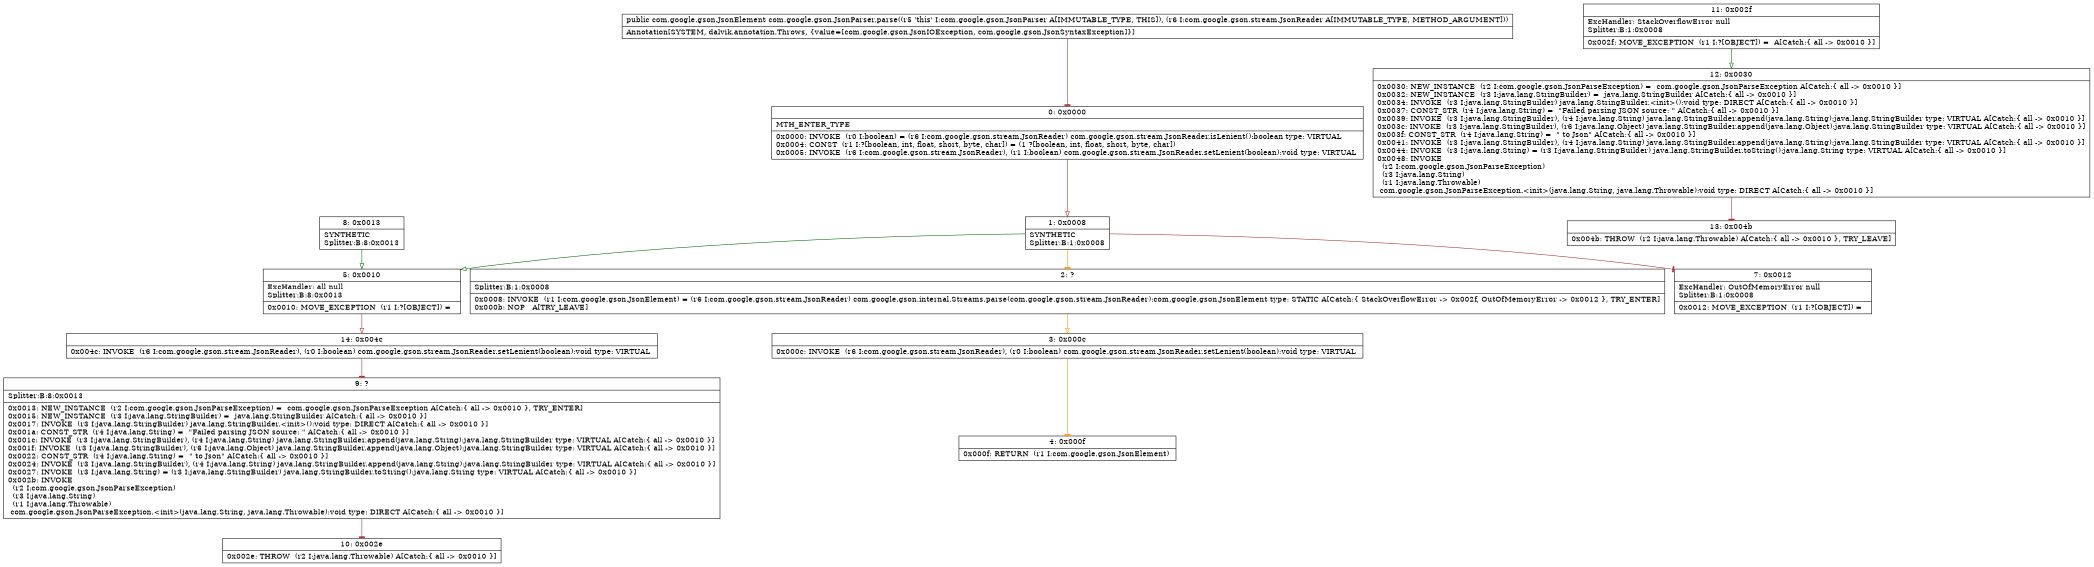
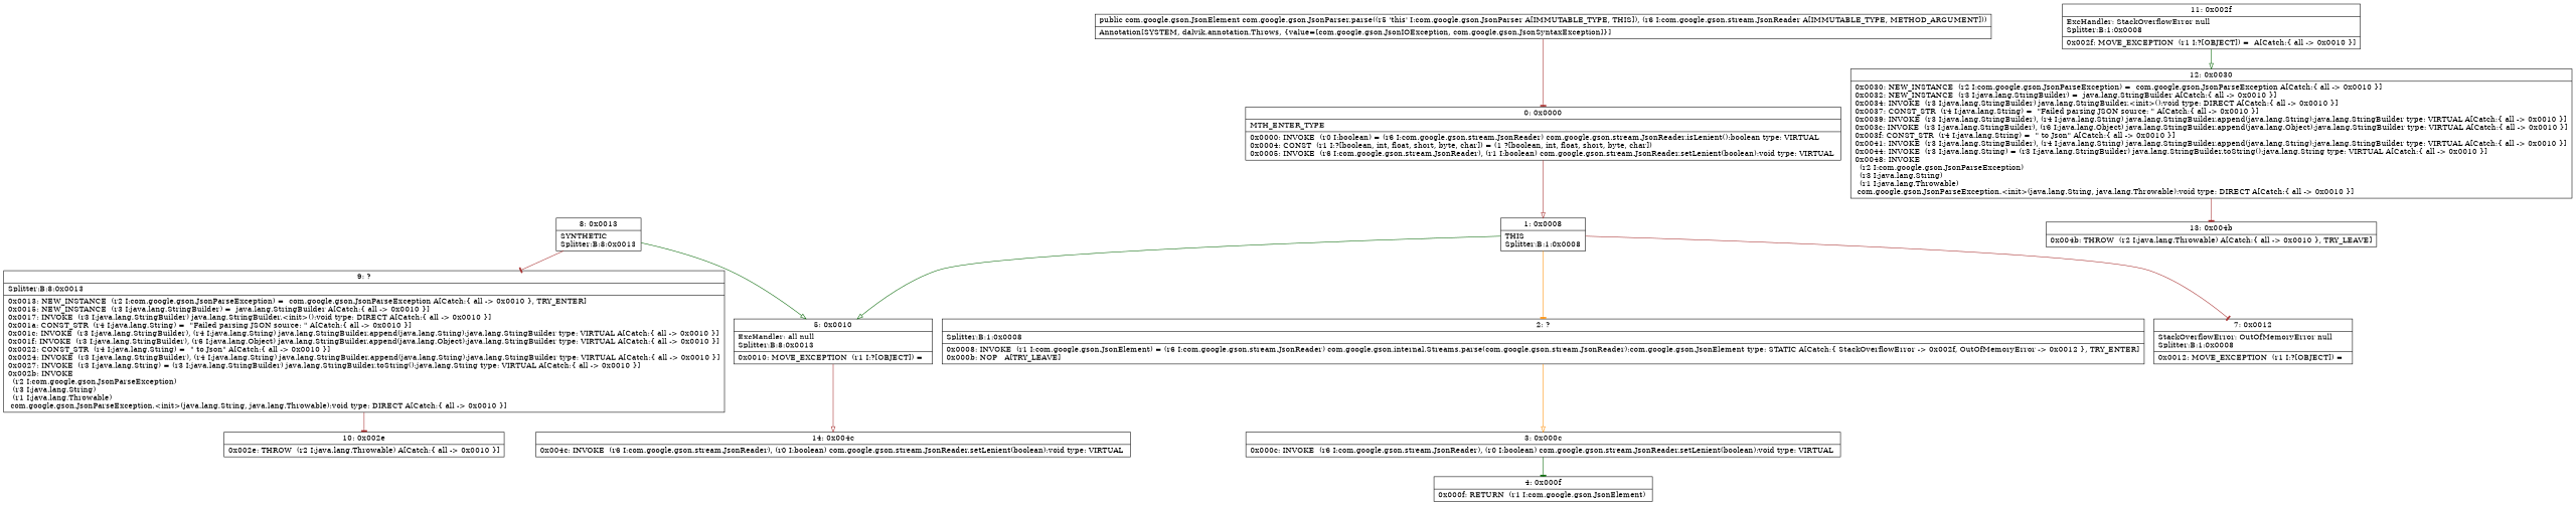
  digraph {
    node [shape=record]
    edge [arrowhead=tee color=brown]
    n1 [label="{0\:\ 0x0000|MTH_ENTER_TYPE\l|0x0000: INVOKE  (r0 I:boolean) = (r6 I:com.google.gson.stream.JsonReader) com.google.gson.stream.JsonReader.isLenient():boolean type: VIRTUAL \l0x0004: CONST  (r1 I:?[boolean, int, float, short, byte, char]) = (1 ?[boolean, int, float, short, byte, char]) \l0x0005: INVOKE  (r6 I:com.google.gson.stream.JsonReader), (r1 I:boolean) com.google.gson.stream.JsonReader.setLenient(boolean):void type: VIRTUAL \l}"]
-   n2 [label="{1\:\ 0x0008|SYNTHETIC\lSplitter:B:1:0x0008\l}"]
+   n2 [label="{1\:\ 0x0008|THIS\lSplitter:B:1:0x0008\l}"]
    n3 [label="{2\:\ ?|Splitter:B:1:0x0008\l|0x0008: INVOKE  (r1 I:com.google.gson.JsonElement) = (r6 I:com.google.gson.stream.JsonReader) com.google.gson.internal.Streams.parse(com.google.gson.stream.JsonReader):com.google.gson.JsonElement type: STATIC A[Catch:\{ StackOverflowError \-\> 0x002f, OutOfMemoryError \-\> 0x0012 \}, TRY_ENTER]\l0x000b: NOP   A[TRY_LEAVE]\l}"]
    n4 [label="{5\:\ 0x0010|ExcHandler: all null\lSplitter:B:8:0x0013\l|0x0010: MOVE_EXCEPTION  (r1 I:?[OBJECT]) =  \l}"]
-   n5 [label="{7\:\ 0x0012|ExcHandler: OutOfMemoryError null\lSplitter:B:1:0x0008\l|0x0012: MOVE_EXCEPTION  (r1 I:?[OBJECT]) =  \l}"]
+   n5 [label="{7\:\ 0x0012|StackOverflowError: OutOfMemoryError null\lSplitter:B:1:0x0008\l|0x0012: MOVE_EXCEPTION  (r1 I:?[OBJECT]) =  \l}"]
    n6 [label="{3\:\ 0x000c|0x000c: INVOKE  (r6 I:com.google.gson.stream.JsonReader), (r0 I:boolean) com.google.gson.stream.JsonReader.setLenient(boolean):void type: VIRTUAL \l}"]
    n7 [label="{14\:\ 0x004c|0x004c: INVOKE  (r6 I:com.google.gson.stream.JsonReader), (r0 I:boolean) com.google.gson.stream.JsonReader.setLenient(boolean):void type: VIRTUAL \l}"]
    n8 [label="{11\:\ 0x002f|ExcHandler: StackOverflowError null\lSplitter:B:1:0x0008\l|0x002f: MOVE_EXCEPTION  (r1 I:?[OBJECT]) =  A[Catch:\{ all \-\> 0x0010 \}]\l}"]
    n9 [label="{12\:\ 0x0030|0x0030: NEW_INSTANCE  (r2 I:com.google.gson.JsonParseException) =  com.google.gson.JsonParseException A[Catch:\{ all \-\> 0x0010 \}]\l0x0032: NEW_INSTANCE  (r3 I:java.lang.StringBuilder) =  java.lang.StringBuilder A[Catch:\{ all \-\> 0x0010 \}]\l0x0034: INVOKE  (r3 I:java.lang.StringBuilder) java.lang.StringBuilder.\<init\>():void type: DIRECT A[Catch:\{ all \-\> 0x0010 \}]\l0x0037: CONST_STR  (r4 I:java.lang.String) =  \"Failed parsing JSON source: \" A[Catch:\{ all \-\> 0x0010 \}]\l0x0039: INVOKE  (r3 I:java.lang.StringBuilder), (r4 I:java.lang.String) java.lang.StringBuilder.append(java.lang.String):java.lang.StringBuilder type: VIRTUAL A[Catch:\{ all \-\> 0x0010 \}]\l0x003c: INVOKE  (r3 I:java.lang.StringBuilder), (r6 I:java.lang.Object) java.lang.StringBuilder.append(java.lang.Object):java.lang.StringBuilder type: VIRTUAL A[Catch:\{ all \-\> 0x0010 \}]\l0x003f: CONST_STR  (r4 I:java.lang.String) =  \" to Json\" A[Catch:\{ all \-\> 0x0010 \}]\l0x0041: INVOKE  (r3 I:java.lang.StringBuilder), (r4 I:java.lang.String) java.lang.StringBuilder.append(java.lang.String):java.lang.StringBuilder type: VIRTUAL A[Catch:\{ all \-\> 0x0010 \}]\l0x0044: INVOKE  (r3 I:java.lang.String) = (r3 I:java.lang.StringBuilder) java.lang.StringBuilder.toString():java.lang.String type: VIRTUAL A[Catch:\{ all \-\> 0x0010 \}]\l0x0048: INVOKE  \l  (r2 I:com.google.gson.JsonParseException)\l  (r3 I:java.lang.String)\l  (r1 I:java.lang.Throwable)\l com.google.gson.JsonParseException.\<init\>(java.lang.String, java.lang.Throwable):void type: DIRECT A[Catch:\{ all \-\> 0x0010 \}]\l}"]
    n10 [label="{4\:\ 0x000f|0x000f: RETURN  (r1 I:com.google.gson.JsonElement) \l}"]
    n11 [label="{8\:\ 0x0013|SYNTHETIC\lSplitter:B:8:0x0013\l}"]
    n12 [label="{9\:\ ?|Splitter:B:8:0x0013\l|0x0013: NEW_INSTANCE  (r2 I:com.google.gson.JsonParseException) =  com.google.gson.JsonParseException A[Catch:\{ all \-\> 0x0010 \}, TRY_ENTER]\l0x0015: NEW_INSTANCE  (r3 I:java.lang.StringBuilder) =  java.lang.StringBuilder A[Catch:\{ all \-\> 0x0010 \}]\l0x0017: INVOKE  (r3 I:java.lang.StringBuilder) java.lang.StringBuilder.\<init\>():void type: DIRECT A[Catch:\{ all \-\> 0x0010 \}]\l0x001a: CONST_STR  (r4 I:java.lang.String) =  \"Failed parsing JSON source: \" A[Catch:\{ all \-\> 0x0010 \}]\l0x001c: INVOKE  (r3 I:java.lang.StringBuilder), (r4 I:java.lang.String) java.lang.StringBuilder.append(java.lang.String):java.lang.StringBuilder type: VIRTUAL A[Catch:\{ all \-\> 0x0010 \}]\l0x001f: INVOKE  (r3 I:java.lang.StringBuilder), (r6 I:java.lang.Object) java.lang.StringBuilder.append(java.lang.Object):java.lang.StringBuilder type: VIRTUAL A[Catch:\{ all \-\> 0x0010 \}]\l0x0022: CONST_STR  (r4 I:java.lang.String) =  \" to Json\" A[Catch:\{ all \-\> 0x0010 \}]\l0x0024: INVOKE  (r3 I:java.lang.StringBuilder), (r4 I:java.lang.String) java.lang.StringBuilder.append(java.lang.String):java.lang.StringBuilder type: VIRTUAL A[Catch:\{ all \-\> 0x0010 \}]\l0x0027: INVOKE  (r3 I:java.lang.String) = (r3 I:java.lang.StringBuilder) java.lang.StringBuilder.toString():java.lang.String type: VIRTUAL A[Catch:\{ all \-\> 0x0010 \}]\l0x002b: INVOKE  \l  (r2 I:com.google.gson.JsonParseException)\l  (r3 I:java.lang.String)\l  (r1 I:java.lang.Throwable)\l com.google.gson.JsonParseException.\<init\>(java.lang.String, java.lang.Throwable):void type: DIRECT A[Catch:\{ all \-\> 0x0010 \}]\l}"]
    n13 [label="{10\:\ 0x002e|0x002e: THROW  (r2 I:java.lang.Throwable) A[Catch:\{ all \-\> 0x0010 \}]\l}"]
    n14 [label="{13\:\ 0x004b|0x004b: THROW  (r2 I:java.lang.Throwable) A[Catch:\{ all \-\> 0x0010 \}, TRY_LEAVE]\l}"]
    n15 [label="{public com.google.gson.JsonElement com.google.gson.JsonParser.parse((r5 'this' I:com.google.gson.JsonParser A[IMMUTABLE_TYPE, THIS]), (r6 I:com.google.gson.stream.JsonReader A[IMMUTABLE_TYPE, METHOD_ARGUMENT]))  | Annotation[SYSTEM, dalvik.annotation.Throws, \{value=[com.google.gson.JsonIOException, com.google.gson.JsonSyntaxException]\}]\l}"]
    n1 -> n2 [arrowhead=onormal]
    n2 -> n3 [color=darkorange]
    n2 -> n4 [arrowhead=onormal color=darkgreen]
    n2 -> n5
    n3 -> n6 [arrowhead=onormal color=darkorange]
    n4 -> n7 [arrowhead=onormal]
-   n6 -> n10 [color=darkorange]
+   n6 -> n10 [color=darkgreen]
    n8 -> n9 [arrowhead=onormal color=darkgreen]
    n9 -> n14
    n11 -> n4 [arrowhead=onormal color=darkgreen]
-   n7 -> n12
+   n11 -> n12
    n12 -> n13
    n15 -> n1
  }
